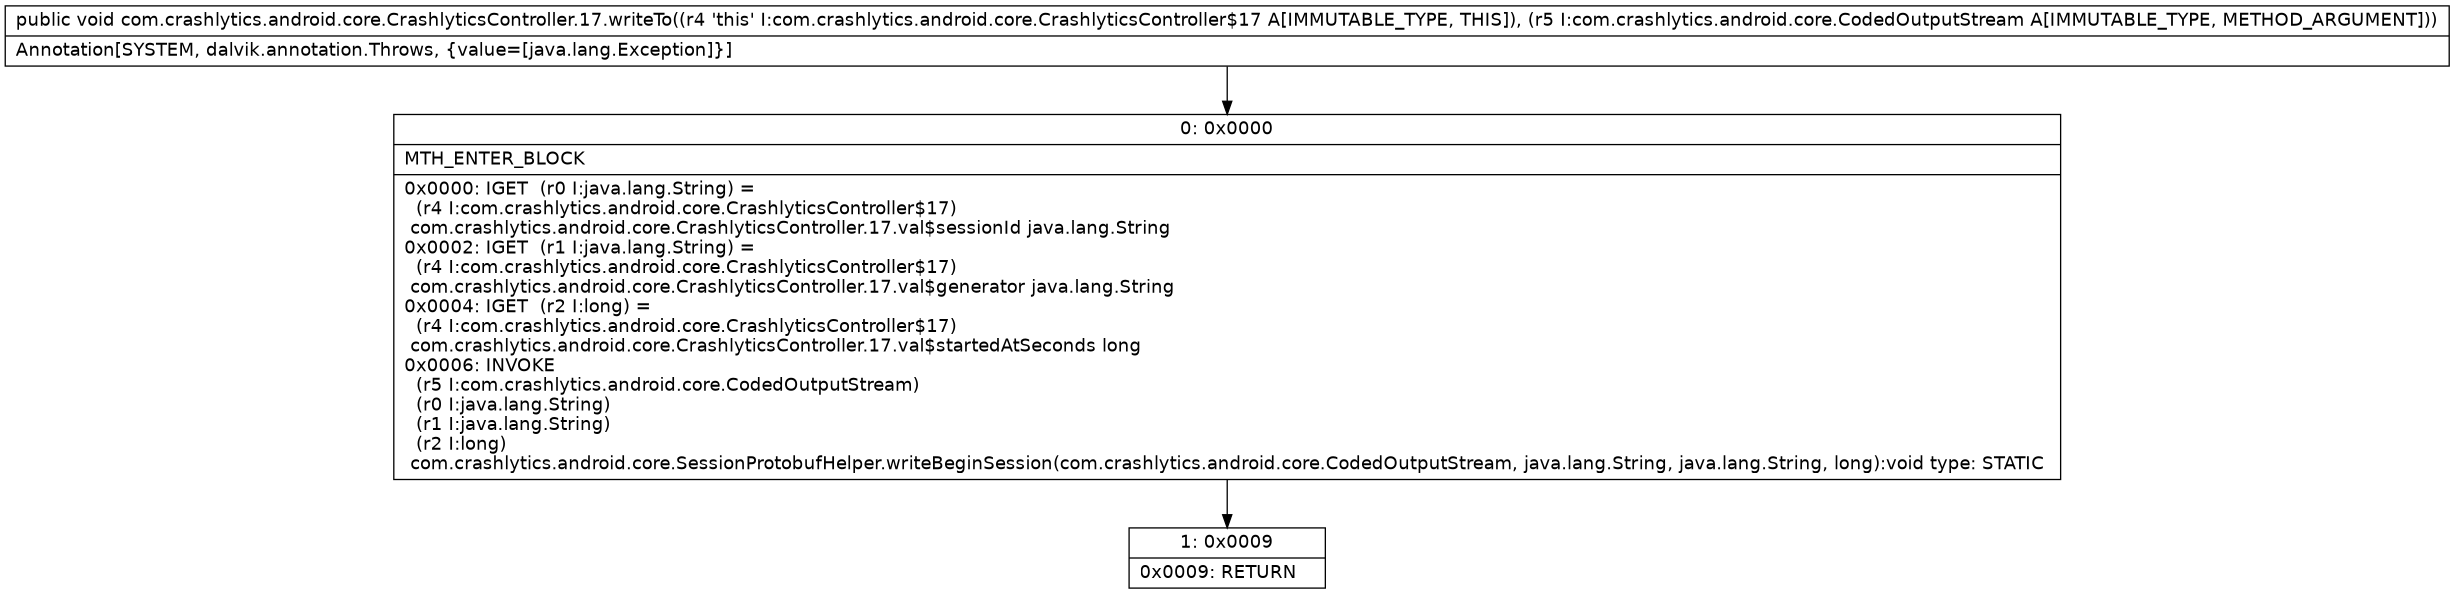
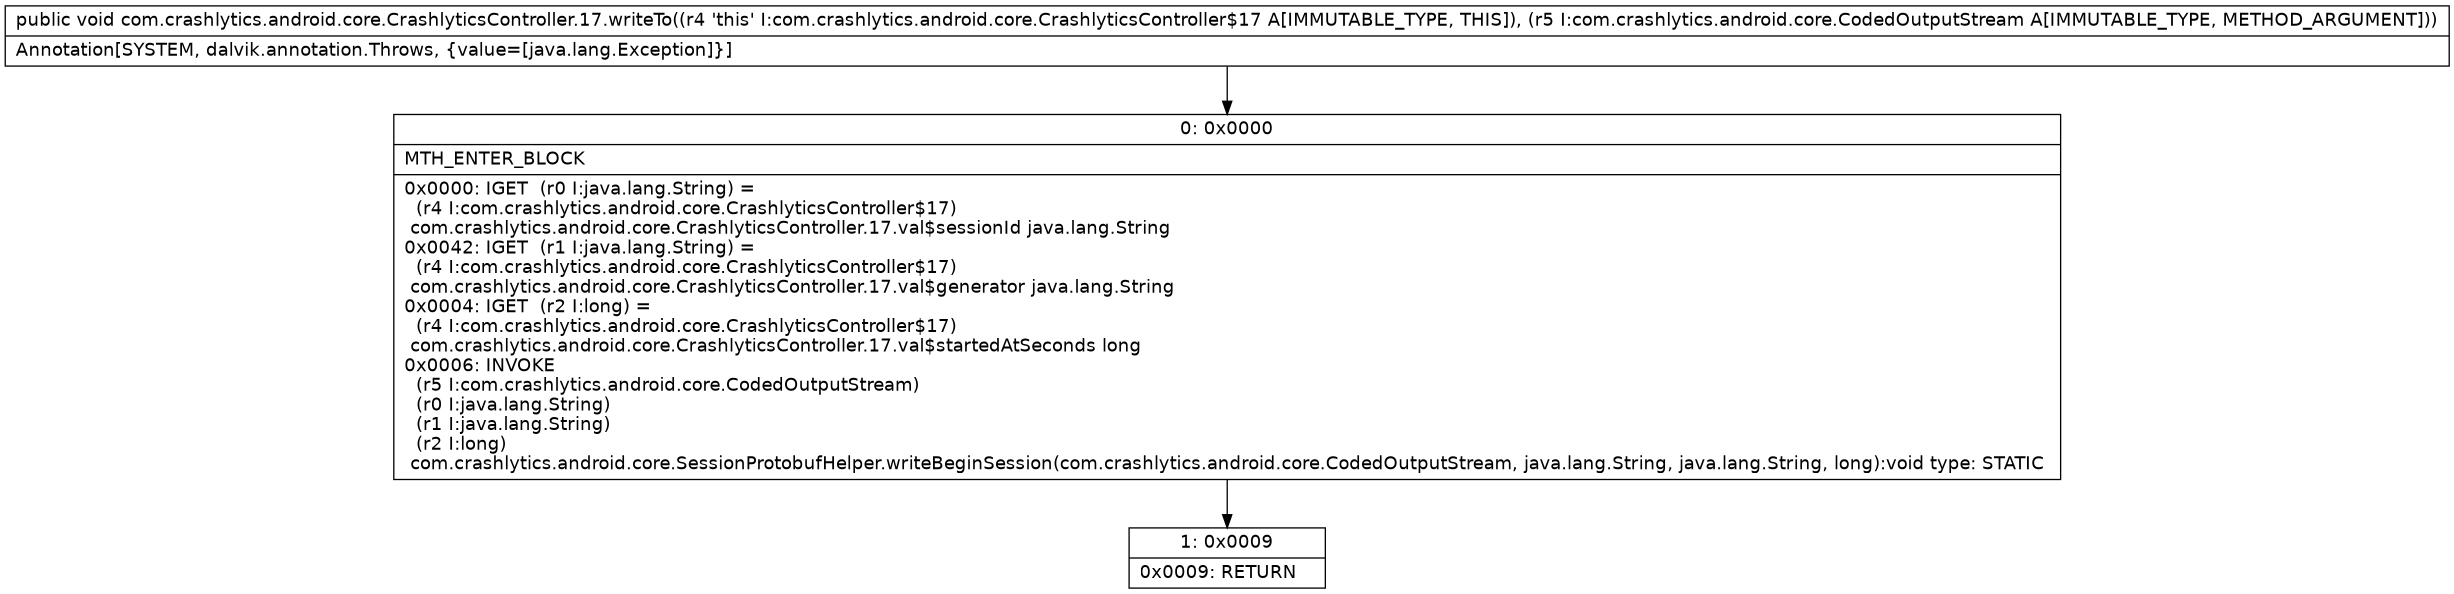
  digraph {
    fontname="DejaVu Sans"
    node [shape=record fontname="DejaVu Sans"]
    edge [fontname="DejaVu Sans"]
-   n1 [label="{0\:\ 0x0000|MTH_ENTER_BLOCK\l|0x0000: IGET  (r0 I:java.lang.String) = \l  (r4 I:com.crashlytics.android.core.CrashlyticsController$17)\l com.crashlytics.android.core.CrashlyticsController.17.val$sessionId java.lang.String \l0x0002: IGET  (r1 I:java.lang.String) = \l  (r4 I:com.crashlytics.android.core.CrashlyticsController$17)\l com.crashlytics.android.core.CrashlyticsController.17.val$generator java.lang.String \l0x0004: IGET  (r2 I:long) = \l  (r4 I:com.crashlytics.android.core.CrashlyticsController$17)\l com.crashlytics.android.core.CrashlyticsController.17.val$startedAtSeconds long \l0x0006: INVOKE  \l  (r5 I:com.crashlytics.android.core.CodedOutputStream)\l  (r0 I:java.lang.String)\l  (r1 I:java.lang.String)\l  (r2 I:long)\l com.crashlytics.android.core.SessionProtobufHelper.writeBeginSession(com.crashlytics.android.core.CodedOutputStream, java.lang.String, java.lang.String, long):void type: STATIC \l}"]
+   n1 [label="{0\:\ 0x0000|MTH_ENTER_BLOCK\l|0x0000: IGET  (r0 I:java.lang.String) = \l  (r4 I:com.crashlytics.android.core.CrashlyticsController$17)\l com.crashlytics.android.core.CrashlyticsController.17.val$sessionId java.lang.String \l0x0042: IGET  (r1 I:java.lang.String) = \l  (r4 I:com.crashlytics.android.core.CrashlyticsController$17)\l com.crashlytics.android.core.CrashlyticsController.17.val$generator java.lang.String \l0x0004: IGET  (r2 I:long) = \l  (r4 I:com.crashlytics.android.core.CrashlyticsController$17)\l com.crashlytics.android.core.CrashlyticsController.17.val$startedAtSeconds long \l0x0006: INVOKE  \l  (r5 I:com.crashlytics.android.core.CodedOutputStream)\l  (r0 I:java.lang.String)\l  (r1 I:java.lang.String)\l  (r2 I:long)\l com.crashlytics.android.core.SessionProtobufHelper.writeBeginSession(com.crashlytics.android.core.CodedOutputStream, java.lang.String, java.lang.String, long):void type: STATIC \l}"]
    n2 [label="{1\:\ 0x0009|0x0009: RETURN   \l}"]
    n3 [label="{public void com.crashlytics.android.core.CrashlyticsController.17.writeTo((r4 'this' I:com.crashlytics.android.core.CrashlyticsController$17 A[IMMUTABLE_TYPE, THIS]), (r5 I:com.crashlytics.android.core.CodedOutputStream A[IMMUTABLE_TYPE, METHOD_ARGUMENT]))  | Annotation[SYSTEM, dalvik.annotation.Throws, \{value=[java.lang.Exception]\}]\l}"]
    n1 -> n2
    n3 -> n1
  }
